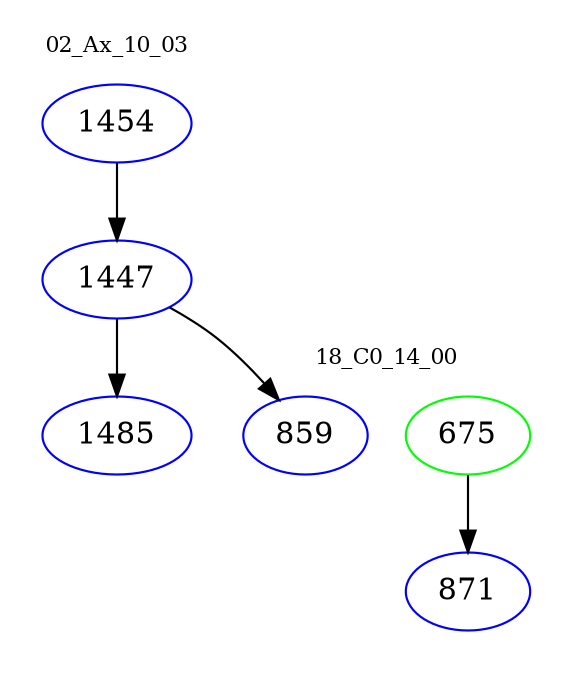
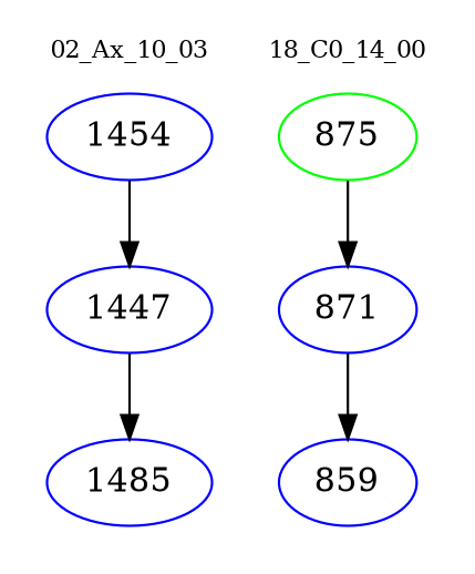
  digraph {
    node [color=blue]
    edge [color=black]
    n1 [label=1454]
    n2 [label=1447]
    n3 [label=1485]
-   n4 [color=green label=675]
+   n4 [color=green label=875]
    n5 [label=871]
    n6 [label=859]
    subgraph cluster_1 {
      color=white
      fontsize=10
      label="02_Ax_10_03"
      n1
      n2
      n3
    }
    subgraph cluster_2 {
      color=white
      fontsize=10
      label="18_C0_14_00"
      n4
      n5
      n6
    }
    n1 -> n2
    n2 -> n3
    n4 -> n5
-   n2 -> n6
+   n5 -> n6
  }
